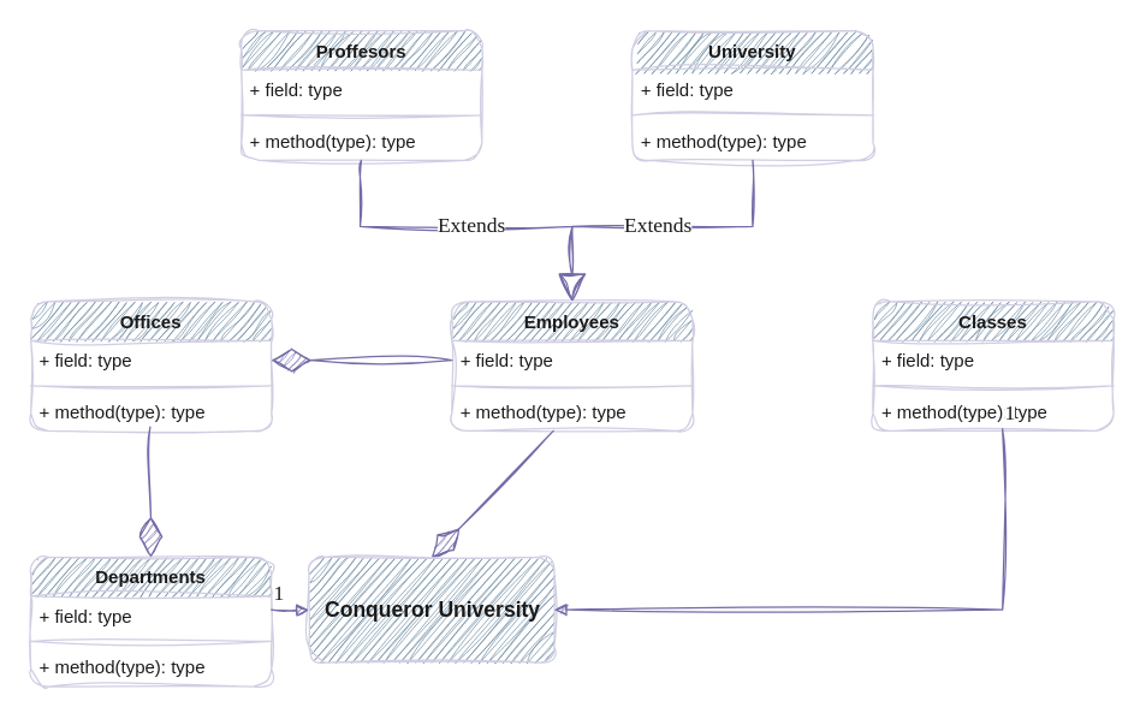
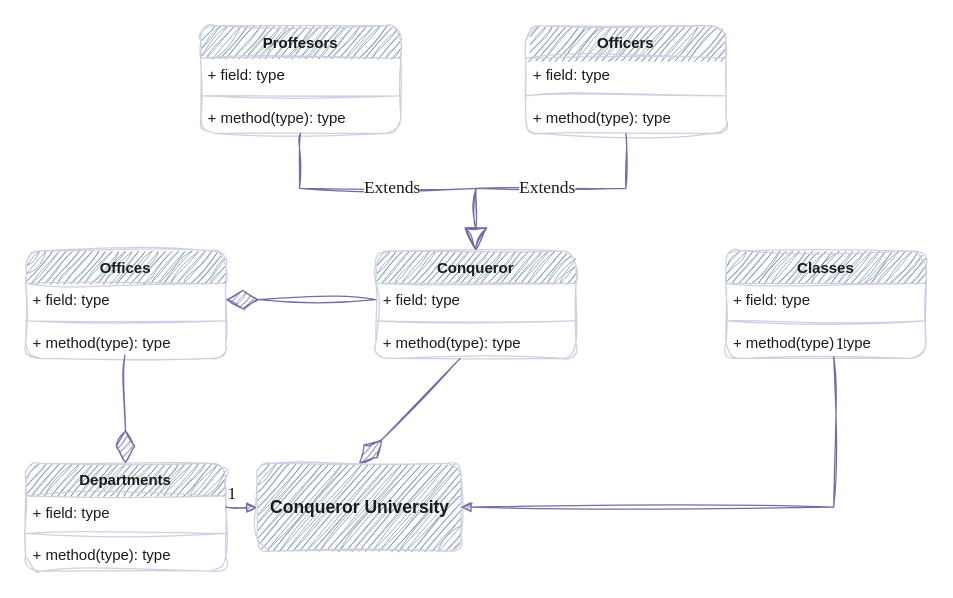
  <mxCell id="0" />
  <mxCell id="1" parent="0" />
  <mxCell id="2" value="Departments" style="swimlane;fontStyle=1;align=center;verticalAlign=top;childLayout=stackLayout;horizontal=1;startSize=26;horizontalStack=0;resizeParent=1;resizeParentMax=0;resizeLast=0;collapsible=1;marginBottom=0;sketch=1;curveFitting=1;jiggle=2;labelBackgroundColor=none;fillColor=#5D7F99;strokeColor=#D0CEE2;fontColor=#1A1A1A;rounded=1;" vertex="1" parent="1"><mxGeometry x="20" y="370" width="160" height="86" as="geometry" /></mxCell>
  <mxCell id="3" value="+ field: type" style="text;strokeColor=none;fillColor=none;align=left;verticalAlign=top;spacingLeft=4;spacingRight=4;overflow=hidden;rotatable=0;points=[[0,0.5],[1,0.5]];portConstraint=eastwest;sketch=1;curveFitting=1;jiggle=2;labelBackgroundColor=none;fontColor=#1A1A1A;rounded=1;" vertex="1" parent="2"><mxGeometry y="26" width="160" height="26" as="geometry" /></mxCell>
  <mxCell id="4" value="" style="line;strokeWidth=1;fillColor=none;align=left;verticalAlign=middle;spacingTop=-1;spacingLeft=3;spacingRight=3;rotatable=0;labelPosition=right;points=[];portConstraint=eastwest;strokeColor=#D0CEE2;sketch=1;curveFitting=1;jiggle=2;labelBackgroundColor=none;fontColor=#1A1A1A;rounded=1;" vertex="1" parent="2"><mxGeometry y="52" width="160" height="8" as="geometry" /></mxCell>
  <mxCell id="5" value="+ method(type): type" style="text;strokeColor=none;fillColor=none;align=left;verticalAlign=top;spacingLeft=4;spacingRight=4;overflow=hidden;rotatable=0;points=[[0,0.5],[1,0.5]];portConstraint=eastwest;sketch=1;curveFitting=1;jiggle=2;labelBackgroundColor=none;fontColor=#1A1A1A;rounded=1;" vertex="1" parent="2"><mxGeometry y="60" width="160" height="26" as="geometry" /></mxCell>
  <mxCell id="6" value="Offices" style="swimlane;fontStyle=1;align=center;verticalAlign=top;childLayout=stackLayout;horizontal=1;startSize=26;horizontalStack=0;resizeParent=1;resizeParentMax=0;resizeLast=0;collapsible=1;marginBottom=0;sketch=1;curveFitting=1;jiggle=2;labelBackgroundColor=none;fillColor=#5D7F99;strokeColor=#D0CEE2;fontColor=#1A1A1A;rounded=1;" vertex="1" parent="1"><mxGeometry x="20" y="200" width="160" height="86" as="geometry" /></mxCell>
  <mxCell id="7" value="+ field: type" style="text;strokeColor=none;fillColor=none;align=left;verticalAlign=top;spacingLeft=4;spacingRight=4;overflow=hidden;rotatable=0;points=[[0,0.5],[1,0.5]];portConstraint=eastwest;sketch=1;curveFitting=1;jiggle=2;labelBackgroundColor=none;fontColor=#1A1A1A;rounded=1;" vertex="1" parent="6"><mxGeometry y="26" width="160" height="26" as="geometry" /></mxCell>
  <mxCell id="8" value="" style="line;strokeWidth=1;fillColor=none;align=left;verticalAlign=middle;spacingTop=-1;spacingLeft=3;spacingRight=3;rotatable=0;labelPosition=right;points=[];portConstraint=eastwest;strokeColor=#D0CEE2;sketch=1;curveFitting=1;jiggle=2;labelBackgroundColor=none;fontColor=#1A1A1A;rounded=1;" vertex="1" parent="6"><mxGeometry y="52" width="160" height="8" as="geometry" /></mxCell>
  <mxCell id="9" value="+ method(type): type" style="text;strokeColor=none;fillColor=none;align=left;verticalAlign=top;spacingLeft=4;spacingRight=4;overflow=hidden;rotatable=0;points=[[0,0.5],[1,0.5]];portConstraint=eastwest;sketch=1;curveFitting=1;jiggle=2;labelBackgroundColor=none;fontColor=#1A1A1A;rounded=1;" vertex="1" parent="6"><mxGeometry y="60" width="160" height="26" as="geometry" /></mxCell>
- <mxCell id="10" value="Employees" style="swimlane;fontStyle=1;align=center;verticalAlign=top;childLayout=stackLayout;horizontal=1;startSize=26;horizontalStack=0;resizeParent=1;resizeParentMax=0;resizeLast=0;collapsible=1;marginBottom=0;sketch=1;curveFitting=1;jiggle=2;labelBackgroundColor=none;fillColor=#5D7F99;strokeColor=#D0CEE2;fontColor=#1A1A1A;rounded=1;" vertex="1" parent="1"><mxGeometry x="300" y="200" width="160" height="86" as="geometry" /></mxCell>
+ <mxCell id="10" value="Conqueror" style="swimlane;fontStyle=1;align=center;verticalAlign=top;childLayout=stackLayout;horizontal=1;startSize=26;horizontalStack=0;resizeParent=1;resizeParentMax=0;resizeLast=0;collapsible=1;marginBottom=0;sketch=1;curveFitting=1;jiggle=2;labelBackgroundColor=none;fillColor=#5D7F99;strokeColor=#D0CEE2;fontColor=#1A1A1A;rounded=1;" vertex="1" parent="1"><mxGeometry x="300" y="200" width="160" height="86" as="geometry" /></mxCell>
  <mxCell id="11" value="+ field: type" style="text;strokeColor=none;fillColor=none;align=left;verticalAlign=top;spacingLeft=4;spacingRight=4;overflow=hidden;rotatable=0;points=[[0,0.5],[1,0.5]];portConstraint=eastwest;sketch=1;curveFitting=1;jiggle=2;labelBackgroundColor=none;fontColor=#1A1A1A;rounded=1;" vertex="1" parent="10"><mxGeometry y="26" width="160" height="26" as="geometry" /></mxCell>
  <mxCell id="12" value="" style="line;strokeWidth=1;fillColor=none;align=left;verticalAlign=middle;spacingTop=-1;spacingLeft=3;spacingRight=3;rotatable=0;labelPosition=right;points=[];portConstraint=eastwest;strokeColor=#D0CEE2;sketch=1;curveFitting=1;jiggle=2;labelBackgroundColor=none;fontColor=#1A1A1A;rounded=1;" vertex="1" parent="10"><mxGeometry y="52" width="160" height="8" as="geometry" /></mxCell>
  <mxCell id="13" value="+ method(type): type" style="text;strokeColor=none;fillColor=none;align=left;verticalAlign=top;spacingLeft=4;spacingRight=4;overflow=hidden;rotatable=0;points=[[0,0.5],[1,0.5]];portConstraint=eastwest;sketch=1;curveFitting=1;jiggle=2;labelBackgroundColor=none;fontColor=#1A1A1A;rounded=1;" vertex="1" parent="10"><mxGeometry y="60" width="160" height="26" as="geometry" /></mxCell>
  <mxCell id="14" value="Proffesors" style="swimlane;fontStyle=1;align=center;verticalAlign=top;childLayout=stackLayout;horizontal=1;startSize=26;horizontalStack=0;resizeParent=1;resizeParentMax=0;resizeLast=0;collapsible=1;marginBottom=0;sketch=1;curveFitting=1;jiggle=2;labelBackgroundColor=none;fillColor=#5D7F99;strokeColor=#D0CEE2;fontColor=#1A1A1A;rounded=1;" vertex="1" parent="1"><mxGeometry x="160" y="20" width="160" height="86" as="geometry" /></mxCell>
  <mxCell id="15" value="+ field: type" style="text;strokeColor=none;fillColor=none;align=left;verticalAlign=top;spacingLeft=4;spacingRight=4;overflow=hidden;rotatable=0;points=[[0,0.5],[1,0.5]];portConstraint=eastwest;sketch=1;curveFitting=1;jiggle=2;labelBackgroundColor=none;fontColor=#1A1A1A;rounded=1;" vertex="1" parent="14"><mxGeometry y="26" width="160" height="26" as="geometry" /></mxCell>
  <mxCell id="16" value="" style="line;strokeWidth=1;fillColor=none;align=left;verticalAlign=middle;spacingTop=-1;spacingLeft=3;spacingRight=3;rotatable=0;labelPosition=right;points=[];portConstraint=eastwest;strokeColor=#D0CEE2;sketch=1;curveFitting=1;jiggle=2;labelBackgroundColor=none;fontColor=#1A1A1A;rounded=1;" vertex="1" parent="14"><mxGeometry y="52" width="160" height="8" as="geometry" /></mxCell>
  <mxCell id="17" value="+ method(type): type" style="text;strokeColor=none;fillColor=none;align=left;verticalAlign=top;spacingLeft=4;spacingRight=4;overflow=hidden;rotatable=0;points=[[0,0.5],[1,0.5]];portConstraint=eastwest;sketch=1;curveFitting=1;jiggle=2;labelBackgroundColor=none;fontColor=#1A1A1A;rounded=1;" vertex="1" parent="14"><mxGeometry y="60" width="160" height="26" as="geometry" /></mxCell>
- <mxCell id="18" value="University" style="swimlane;fontStyle=1;align=center;verticalAlign=top;childLayout=stackLayout;horizontal=1;startSize=26;horizontalStack=0;resizeParent=1;resizeParentMax=0;resizeLast=0;collapsible=1;marginBottom=0;sketch=1;curveFitting=1;jiggle=2;labelBackgroundColor=none;fillColor=#5D7F99;strokeColor=#D0CEE2;fontColor=#1A1A1A;rounded=1;" vertex="1" parent="1"><mxGeometry x="420" y="20" width="160" height="86" as="geometry" /></mxCell>
+ <mxCell id="18" value="Officers" style="swimlane;fontStyle=1;align=center;verticalAlign=top;childLayout=stackLayout;horizontal=1;startSize=26;horizontalStack=0;resizeParent=1;resizeParentMax=0;resizeLast=0;collapsible=1;marginBottom=0;sketch=1;curveFitting=1;jiggle=2;labelBackgroundColor=none;fillColor=#5D7F99;strokeColor=#D0CEE2;fontColor=#1A1A1A;rounded=1;" vertex="1" parent="1"><mxGeometry x="420" y="20" width="160" height="86" as="geometry" /></mxCell>
  <mxCell id="19" value="+ field: type" style="text;strokeColor=none;fillColor=none;align=left;verticalAlign=top;spacingLeft=4;spacingRight=4;overflow=hidden;rotatable=0;points=[[0,0.5],[1,0.5]];portConstraint=eastwest;sketch=1;curveFitting=1;jiggle=2;labelBackgroundColor=none;fontColor=#1A1A1A;rounded=1;" vertex="1" parent="18"><mxGeometry y="26" width="160" height="26" as="geometry" /></mxCell>
  <mxCell id="20" value="" style="line;strokeWidth=1;fillColor=none;align=left;verticalAlign=middle;spacingTop=-1;spacingLeft=3;spacingRight=3;rotatable=0;labelPosition=right;points=[];portConstraint=eastwest;strokeColor=#D0CEE2;sketch=1;curveFitting=1;jiggle=2;labelBackgroundColor=none;fontColor=#1A1A1A;rounded=1;" vertex="1" parent="18"><mxGeometry y="52" width="160" height="8" as="geometry" /></mxCell>
  <mxCell id="21" value="+ method(type): type" style="text;strokeColor=none;fillColor=none;align=left;verticalAlign=top;spacingLeft=4;spacingRight=4;overflow=hidden;rotatable=0;points=[[0,0.5],[1,0.5]];portConstraint=eastwest;sketch=1;curveFitting=1;jiggle=2;labelBackgroundColor=none;fontColor=#1A1A1A;rounded=1;" vertex="1" parent="18"><mxGeometry y="60" width="160" height="26" as="geometry" /></mxCell>
  <mxCell id="22" value="Classes" style="swimlane;fontStyle=1;align=center;verticalAlign=top;childLayout=stackLayout;horizontal=1;startSize=26;horizontalStack=0;resizeParent=1;resizeParentMax=0;resizeLast=0;collapsible=1;marginBottom=0;sketch=1;curveFitting=1;jiggle=2;labelBackgroundColor=none;fillColor=#5D7F99;strokeColor=#D0CEE2;fontColor=#1A1A1A;rounded=1;" vertex="1" parent="1"><mxGeometry x="580" y="200" width="160" height="86" as="geometry" /></mxCell>
  <mxCell id="23" value="+ field: type" style="text;strokeColor=none;fillColor=none;align=left;verticalAlign=top;spacingLeft=4;spacingRight=4;overflow=hidden;rotatable=0;points=[[0,0.5],[1,0.5]];portConstraint=eastwest;sketch=1;curveFitting=1;jiggle=2;labelBackgroundColor=none;fontColor=#1A1A1A;rounded=1;" vertex="1" parent="22"><mxGeometry y="26" width="160" height="26" as="geometry" /></mxCell>
  <mxCell id="24" value="" style="line;strokeWidth=1;fillColor=none;align=left;verticalAlign=middle;spacingTop=-1;spacingLeft=3;spacingRight=3;rotatable=0;labelPosition=right;points=[];portConstraint=eastwest;strokeColor=#D0CEE2;sketch=1;curveFitting=1;jiggle=2;labelBackgroundColor=none;fontColor=#1A1A1A;rounded=1;" vertex="1" parent="22"><mxGeometry y="52" width="160" height="8" as="geometry" /></mxCell>
  <mxCell id="25" value="+ method(type): type" style="text;strokeColor=none;fillColor=none;align=left;verticalAlign=top;spacingLeft=4;spacingRight=4;overflow=hidden;rotatable=0;points=[[0,0.5],[1,0.5]];portConstraint=eastwest;sketch=1;curveFitting=1;jiggle=2;labelBackgroundColor=none;fontColor=#1A1A1A;rounded=1;" vertex="1" parent="22"><mxGeometry y="60" width="160" height="26" as="geometry" /></mxCell>
  <mxCell id="26" value="" style="endArrow=diamondThin;endFill=1;endSize=24;html=1;rounded=1;exitX=0.496;exitY=0.897;exitDx=0;exitDy=0;exitPerimeter=0;entryX=0.5;entryY=0;entryDx=0;entryDy=0;sketch=1;curveFitting=1;jiggle=2;labelBackgroundColor=none;strokeColor=#736CA8;fontColor=default;" edge="1" parent="1" source="9" target="2"><mxGeometry width="160" relative="1" as="geometry"><mxPoint x="310" y="330" as="sourcePoint" /><mxPoint x="470" y="330" as="targetPoint" /></mxGeometry></mxCell>
  <mxCell id="27" value="" style="endArrow=diamondThin;endFill=1;endSize=24;html=1;rounded=1;entryX=1;entryY=0.5;entryDx=0;entryDy=0;exitX=0;exitY=0.5;exitDx=0;exitDy=0;sketch=1;curveFitting=1;jiggle=2;labelBackgroundColor=none;strokeColor=#736CA8;fontColor=default;" edge="1" parent="1" source="11" target="7"><mxGeometry width="160" relative="1" as="geometry"><mxPoint x="310" y="230" as="sourcePoint" /><mxPoint x="470" y="230" as="targetPoint" /></mxGeometry></mxCell>
  <mxCell id="28" value="Conqueror University" style="html=1;sketch=1;curveFitting=1;jiggle=2;labelBackgroundColor=none;fillColor=#5D7F99;strokeColor=#D0CEE2;fontColor=#1A1A1A;rounded=1;fontStyle=1;fontSize=14;" vertex="1" parent="1"><mxGeometry x="205" y="370" width="163" height="70" as="geometry" /></mxCell>
  <mxCell id="29" value="" style="endArrow=diamondThin;endFill=1;endSize=24;html=1;rounded=1;entryX=0.5;entryY=0;entryDx=0;entryDy=0;sketch=1;curveFitting=1;jiggle=2;labelBackgroundColor=none;strokeColor=#736CA8;fontColor=default;" edge="1" parent="1" source="13" target="28"><mxGeometry width="160" relative="1" as="geometry"><mxPoint x="310" y="330" as="sourcePoint" /><mxPoint x="378" y="360" as="targetPoint" /></mxGeometry></mxCell>
  <mxCell id="30" value="Extends" style="endArrow=block;endSize=16;endFill=0;html=1;rounded=0;sketch=1;hachureGap=4;jiggle=2;curveFitting=1;strokeColor=#736CA8;fontFamily=Architects Daughter;fontSource=https%3A%2F%2Ffonts.googleapis.com%2Fcss%3Ffamily%3DArchitects%2BDaughter;fontSize=14;fontColor=#1A1A1A;" edge="1" parent="1" source="17" target="10"><mxGeometry width="160" relative="1" as="geometry"><mxPoint x="310" y="130" as="sourcePoint" /><mxPoint x="470" y="130" as="targetPoint" /><Array as="points"><mxPoint x="239" y="150" /><mxPoint x="380" y="150" /></Array></mxGeometry></mxCell>
  <mxCell id="31" value="Extends" style="endArrow=block;endSize=16;endFill=0;html=1;rounded=0;sketch=1;hachureGap=4;jiggle=2;curveFitting=1;strokeColor=#736CA8;fontFamily=Architects Daughter;fontSource=https%3A%2F%2Ffonts.googleapis.com%2Fcss%3Ffamily%3DArchitects%2BDaughter;fontSize=14;fontColor=#1A1A1A;entryX=0.5;entryY=0;entryDx=0;entryDy=0;" edge="1" parent="1" source="21" target="10"><mxGeometry width="160" relative="1" as="geometry"><mxPoint x="310" y="130" as="sourcePoint" /><mxPoint x="470" y="130" as="targetPoint" /><Array as="points"><mxPoint x="500" y="150" /><mxPoint x="380" y="150" /></Array></mxGeometry></mxCell>
  <mxCell id="32" value="" style="endArrow=block;endFill=1;html=1;edgeStyle=orthogonalEdgeStyle;align=left;verticalAlign=top;rounded=0;sketch=1;hachureGap=4;jiggle=2;curveFitting=1;strokeColor=#736CA8;fontFamily=Architects Daughter;fontSource=https%3A%2F%2Ffonts.googleapis.com%2Fcss%3Ffamily%3DArchitects%2BDaughter;fontSize=14;fontColor=#1A1A1A;" edge="1" parent="1" target="28"><mxGeometry x="-1" relative="1" as="geometry"><mxPoint x="180" y="405" as="sourcePoint" /><mxPoint x="470" y="330" as="targetPoint" /></mxGeometry></mxCell>
  <mxCell id="33" value="1" style="edgeLabel;resizable=0;html=1;align=left;verticalAlign=bottom;sketch=1;hachureGap=4;jiggle=2;curveFitting=1;strokeColor=#D0CEE2;fontFamily=Architects Daughter;fontSource=https%3A%2F%2Ffonts.googleapis.com%2Fcss%3Ffamily%3DArchitects%2BDaughter;fontSize=14;fontColor=#1A1A1A;fillColor=#5D7F99;" connectable="0" vertex="1" parent="32"><mxGeometry x="-1" relative="1" as="geometry" /></mxCell>
  <mxCell id="34" value="" style="endArrow=block;endFill=1;html=1;edgeStyle=orthogonalEdgeStyle;align=left;verticalAlign=top;rounded=0;sketch=1;hachureGap=4;jiggle=2;curveFitting=1;strokeColor=#736CA8;fontFamily=Architects Daughter;fontSource=https%3A%2F%2Ffonts.googleapis.com%2Fcss%3Ffamily%3DArchitects%2BDaughter;fontSize=14;fontColor=#1A1A1A;entryX=1;entryY=0.5;entryDx=0;entryDy=0;exitX=0.538;exitY=0.949;exitDx=0;exitDy=0;exitPerimeter=0;" edge="1" parent="1" source="25" target="28"><mxGeometry x="-1" relative="1" as="geometry"><mxPoint x="650" y="405" as="sourcePoint" /><mxPoint x="470" y="330" as="targetPoint" /><Array as="points"><mxPoint x="666" y="405" /></Array></mxGeometry></mxCell>
  <mxCell id="35" value="1" style="edgeLabel;resizable=0;html=1;align=left;verticalAlign=bottom;sketch=1;hachureGap=4;jiggle=2;curveFitting=1;strokeColor=#D0CEE2;fontFamily=Architects Daughter;fontSource=https%3A%2F%2Ffonts.googleapis.com%2Fcss%3Ffamily%3DArchitects%2BDaughter;fontSize=14;fontColor=#1A1A1A;fillColor=#5D7F99;" connectable="0" vertex="1" parent="34"><mxGeometry x="-1" relative="1" as="geometry" /></mxCell>
